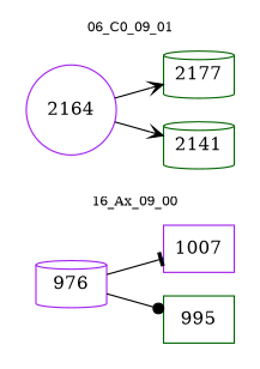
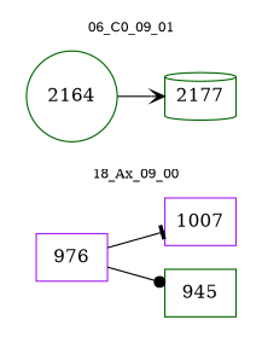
  digraph {
    rankdir=LR
    node [color=purple shape=box]
    edge [arrowhead=vee color=black]
-   n1 [label=976 shape=cylinder]
-   n2 [color=darkgreen label=995]
+   n1 [label=976]
+   n2 [color=darkgreen label=945]
    n3 [label=1007]
-   n4 [label=2164 shape=circle]
-   n5 [color=darkgreen label=2141 shape=cylinder]
+   n4 [color=darkgreen label=2164 shape=circle]
    n6 [color=darkgreen label=2177 shape=cylinder]
    subgraph cluster_1 {
      color=white
      fontsize=10
-     label="16_Ax_09_00"
+     label="18_Ax_09_00"
      n1
      n2
      n3
    }
    subgraph cluster_2 {
      color=white
      fontsize=10
      label="06_C0_09_01"
      n4
-     n5
      n6
    }
    n1 -> n2 [arrowhead=dot]
    n1 -> n3 [arrowhead=tee]
-   n4 -> n5
    n4 -> n6
  }
